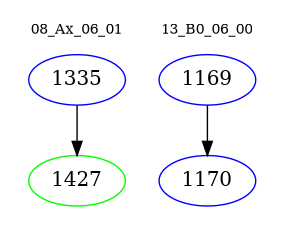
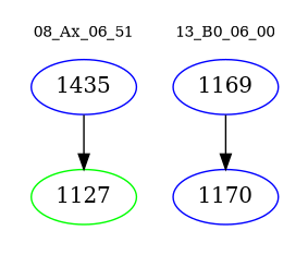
  digraph {
    node [color=blue]
    edge [color=black]
-   n1 [label=1335]
-   n2 [color=green label=1427]
+   n1 [label=1435]
+   n2 [color=green label=1127]
    n3 [label=1169]
    n4 [label=1170]
    subgraph cluster_1 {
      color=white
      fontsize=10
-     label="08_Ax_06_01"
+     label="08_Ax_06_51"
      n1
      n2
    }
    subgraph cluster_2 {
      color=white
      fontsize=10
      label="13_B0_06_00"
      n3
      n4
    }
    n1 -> n2
    n3 -> n4
  }
